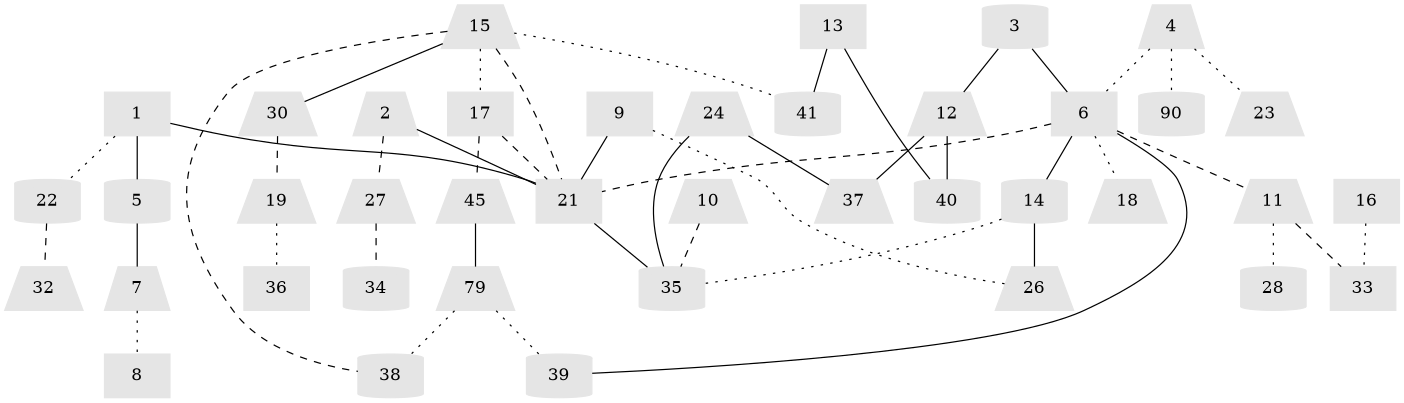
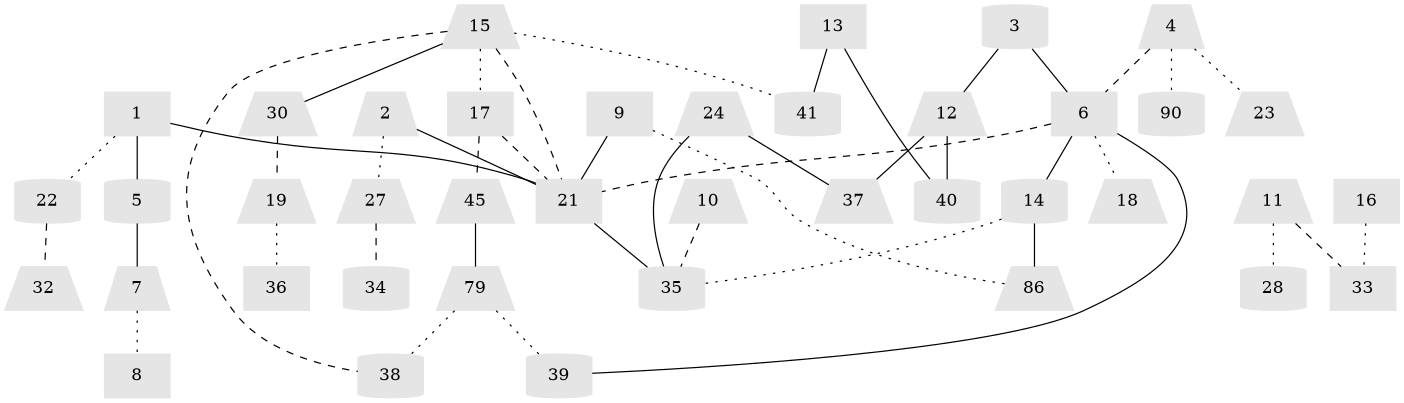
  graph {
    node [color=gray90 shape=trapezium style=filled]
    edge [style=solid weight=1.0]
    1 [shape=box]
    5 [shape=cylinder]
    21 [shape=box]
    22 [shape=cylinder]
    7
    35 [shape=cylinder]
    32
    2
    27
    34 [shape=cylinder]
    3 [shape=cylinder]
    6 [shape=box]
    12
    11
    14 [shape=cylinder]
    39 [shape=cylinder]
    18
    37
    40 [shape=cylinder]
    4
    n21 [label=90 shape=cylinder]
    23
    8 [shape=box]
    28 [shape=cylinder]
    33 [shape=box]
-   26
+   26 [label=86]
    9 [shape=box]
    10
    13 [shape=box]
    n30 [label=41 shape=cylinder]
    15
    17 [shape=box]
    30
    38 [shape=cylinder]
    n35 [label=45]
    36 [shape=box]
    19
    16 [shape=box]
    n39 [label=79]
    24
    1 -- 5
    1 -- 21
    1 -- 22 [style=dotted]
    5 -- 7
    21 -- 35
    22 -- 32 [style=dashed]
    7 -- 8 [style=dotted]
    2 -- 21
-   2 -- 27 [style=dashed]
+   2 -- 27 [style=dotted]
    27 -- 34 [style=dashed]
    3 -- 6
    3 -- 12
    6 -- 21 [style=dashed]
-   6 -- 11 [style=dashed]
    6 -- 14
    6 -- 39
    6 -- 18 [style=dotted]
    12 -- 37
    12 -- 40
    11 -- 28 [style=dotted]
    11 -- 33 [style=dashed]
    14 -- 35 [style=dotted]
    14 -- 26 [weight=2.0]
-   4 -- 6 [style=dotted]
+   4 -- 6 [style=dashed]
    4 -- n21 [style=dotted]
    4 -- 23 [style=dotted]
    9 -- 21
    9 -- 26 [style=dotted]
    10 -- 35 [style=dashed]
    13 -- 40
    13 -- n30
    15 -- 21 [style=dashed]
    15 -- n30 [style=dotted]
    15 -- 17 [style=dotted]
    15 -- 30
    15 -- 38 [style=dashed]
    17 -- 21 [style=dashed]
    17 -- n35 [style=dashed]
    30 -- 19 [style=dashed]
    n35 -- n39
    19 -- 36 [style=dotted]
    16 -- 33 [style=dotted]
    n39 -- 39 [style=dotted]
    n39 -- 38 [style=dotted]
    24 -- 35
    24 -- 37
  }
